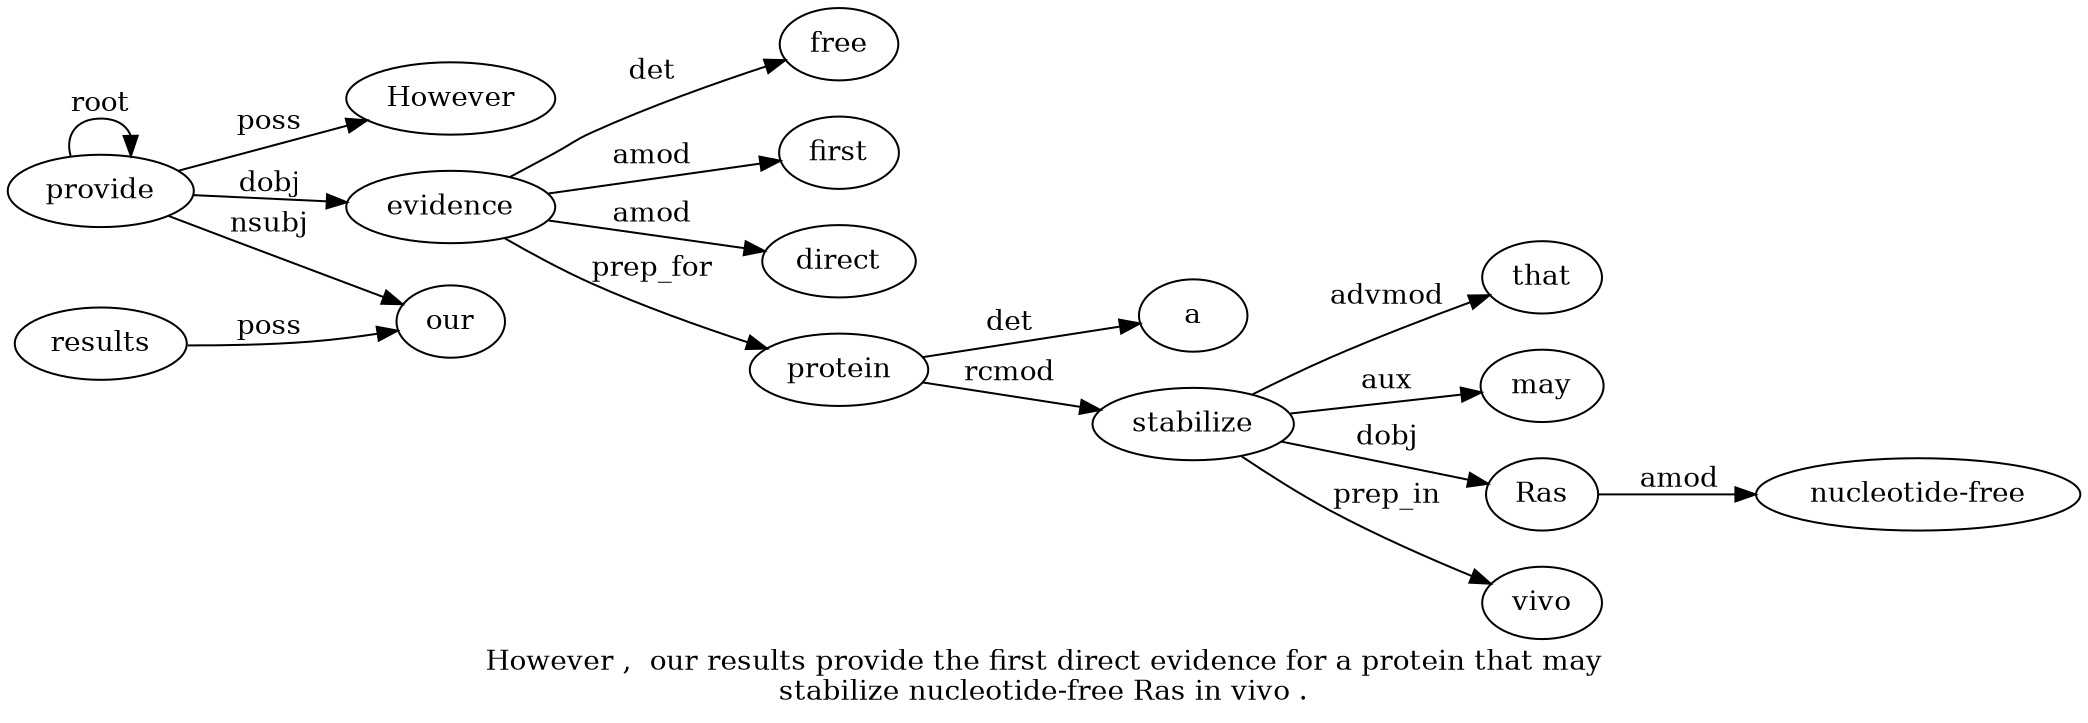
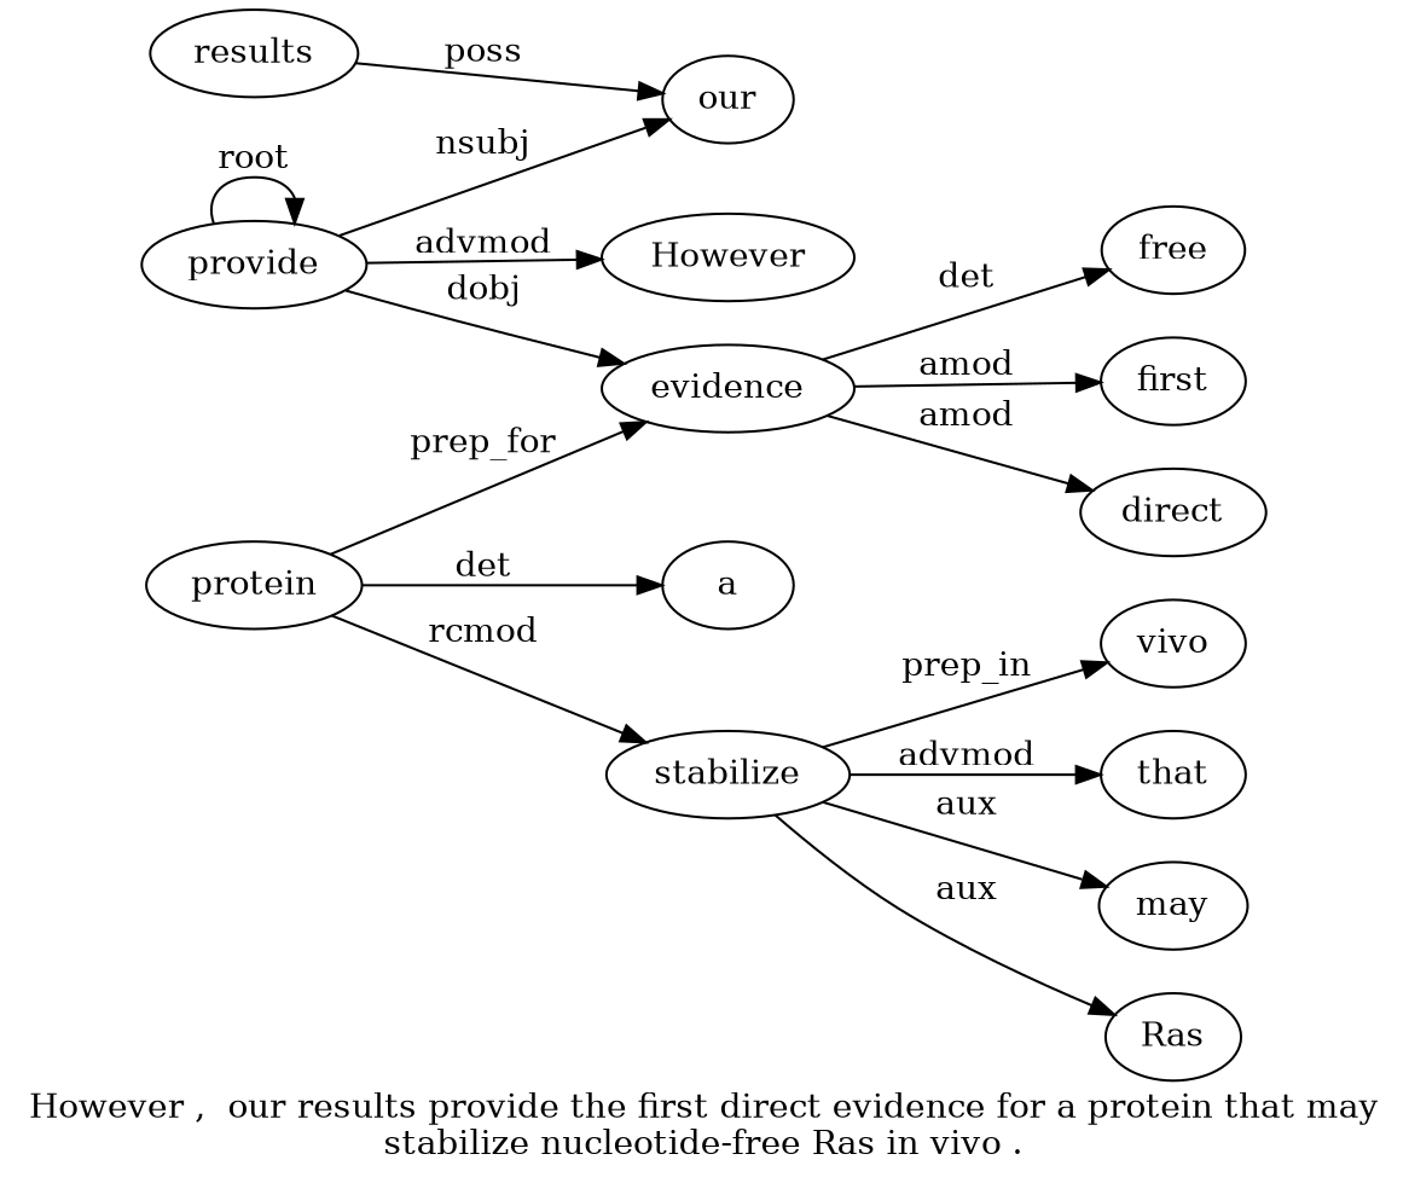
  digraph {
    label="However ,  our results provide the first direct evidence for a protein that may\nstabilize nucleotide-free Ras in vivo ."
    rankdir=LR
    node [fillcolor=white style=filled]
    n1 [label=provide]
    n2 [label=However]
    n3 [label=evidence]
    n4 [label=our]
    n5 [label=results]
    n6 [label=free]
    n7 [label=first]
    n8 [label=direct]
    n9 [label=protein]
    n10 [label=a]
    n11 [label=stabilize]
    n12 [label=that]
    n13 [label=may]
    n14 [label=Ras]
    n15 [label=vivo]
-   n16 [label="nucleotide-free"]
    n1 -> n1 [label=root]
-   n1 -> n2 [label=poss]
+   n1 -> n2 [label=advmod]
    n1 -> n3 [label=dobj]
    n1 -> n4 [label=nsubj]
    n3 -> n6 [label=det]
    n3 -> n7 [label=amod]
    n3 -> n8 [label=amod]
-   n3 -> n9 [label=prep_for]
+   n9 -> n3 [label=prep_for]
    n5 -> n4 [label=poss]
    n9 -> n10 [label=det]
    n9 -> n11 [label=rcmod]
    n11 -> n12 [label=advmod]
    n11 -> n13 [label=aux]
-   n11 -> n14 [label=dobj]
+   n11 -> n14 [label=aux]
    n11 -> n15 [label=prep_in]
-   n14 -> n16 [label=amod]
  }
